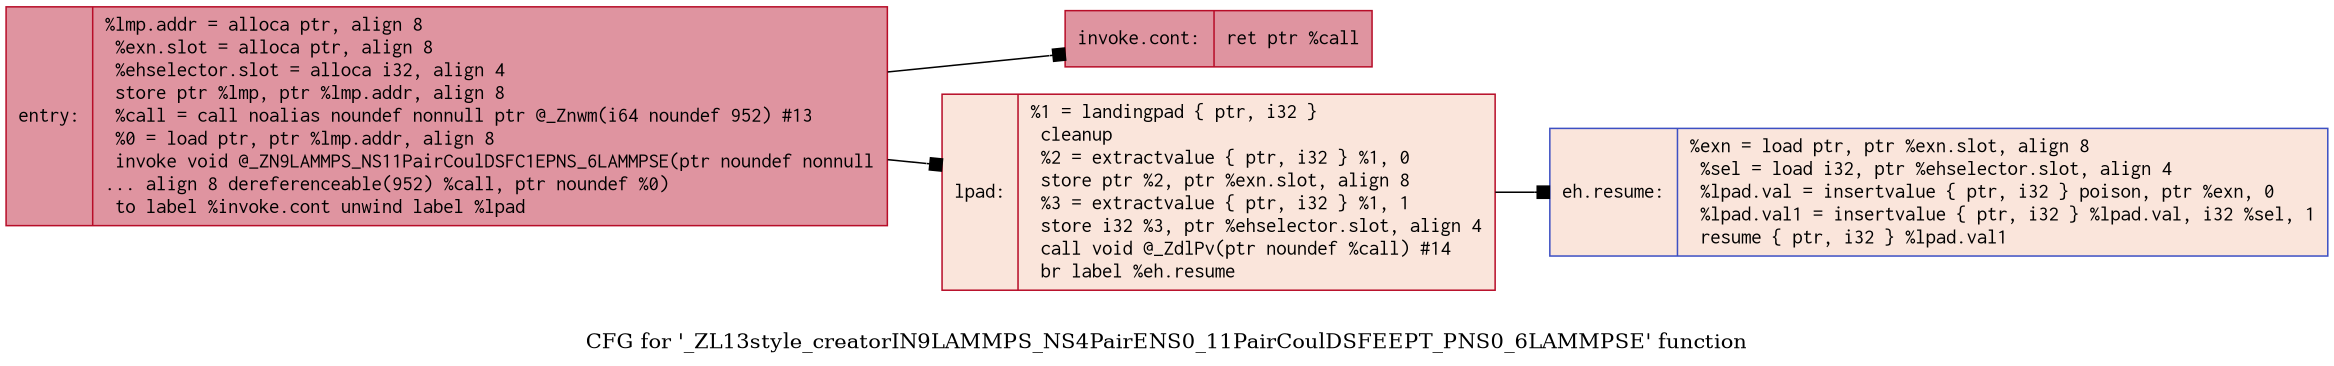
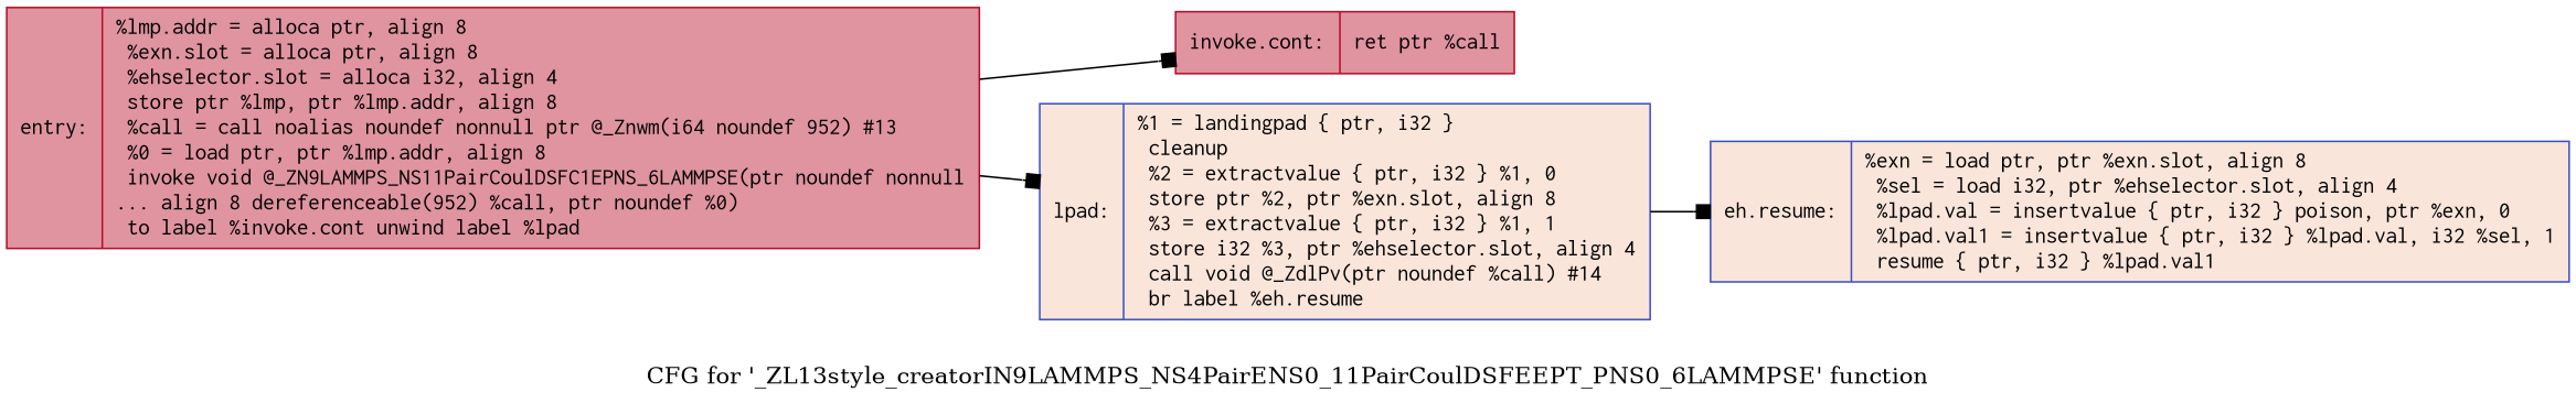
  digraph {
    label="CFG for '_ZL13style_creatorIN9LAMMPS_NS4PairENS0_11PairCoulDSFEEPT_PNS0_6LAMMPSE' function"
    rankdir=LR
    node [color="#b70d28ff" fillcolor="#b70d2870" fontname=Courier shape=record style=filled]
    edge [arrowhead=box]
    n1 [label="{entry:\l|  %lmp.addr = alloca ptr, align 8\l  %exn.slot = alloca ptr, align 8\l  %ehselector.slot = alloca i32, align 4\l  store ptr %lmp, ptr %lmp.addr, align 8\l  %call = call noalias noundef nonnull ptr @_Znwm(i64 noundef 952) #13\l  %0 = load ptr, ptr %lmp.addr, align 8\l  invoke void @_ZN9LAMMPS_NS11PairCoulDSFC1EPNS_6LAMMPSE(ptr noundef nonnull\l... align 8 dereferenceable(952) %call, ptr noundef %0)\l          to label %invoke.cont unwind label %lpad\l}"]
    n2 [label="{invoke.cont:\l|  ret ptr %call\l}"]
-   n3 [fillcolor="#f4c5ad70" label="{lpad:\l|  %1 = landingpad \{ ptr, i32 \}\l          cleanup\l  %2 = extractvalue \{ ptr, i32 \} %1, 0\l  store ptr %2, ptr %exn.slot, align 8\l  %3 = extractvalue \{ ptr, i32 \} %1, 1\l  store i32 %3, ptr %ehselector.slot, align 4\l  call void @_ZdlPv(ptr noundef %call) #14\l  br label %eh.resume\l}"]
+   n3 [color="#3d50c3ff" fillcolor="#f4c5ad70" label="{lpad:\l|  %1 = landingpad \{ ptr, i32 \}\l          cleanup\l  %2 = extractvalue \{ ptr, i32 \} %1, 0\l  store ptr %2, ptr %exn.slot, align 8\l  %3 = extractvalue \{ ptr, i32 \} %1, 1\l  store i32 %3, ptr %ehselector.slot, align 4\l  call void @_ZdlPv(ptr noundef %call) #14\l  br label %eh.resume\l}"]
    n4 [color="#3d50c3ff" fillcolor="#f4c5ad70" label="{eh.resume:\l|  %exn = load ptr, ptr %exn.slot, align 8\l  %sel = load i32, ptr %ehselector.slot, align 4\l  %lpad.val = insertvalue \{ ptr, i32 \} poison, ptr %exn, 0\l  %lpad.val1 = insertvalue \{ ptr, i32 \} %lpad.val, i32 %sel, 1\l  resume \{ ptr, i32 \} %lpad.val1\l}"]
    n1 -> n2
    n1 -> n3
    n3 -> n4
  }
